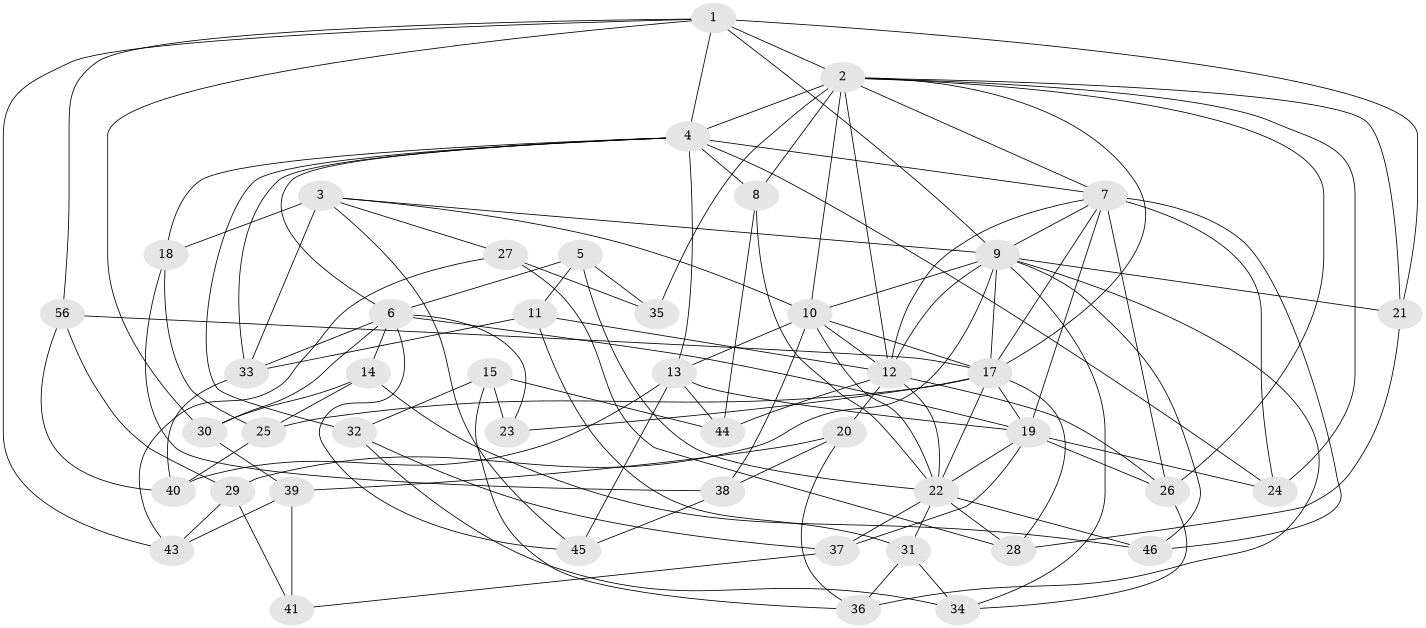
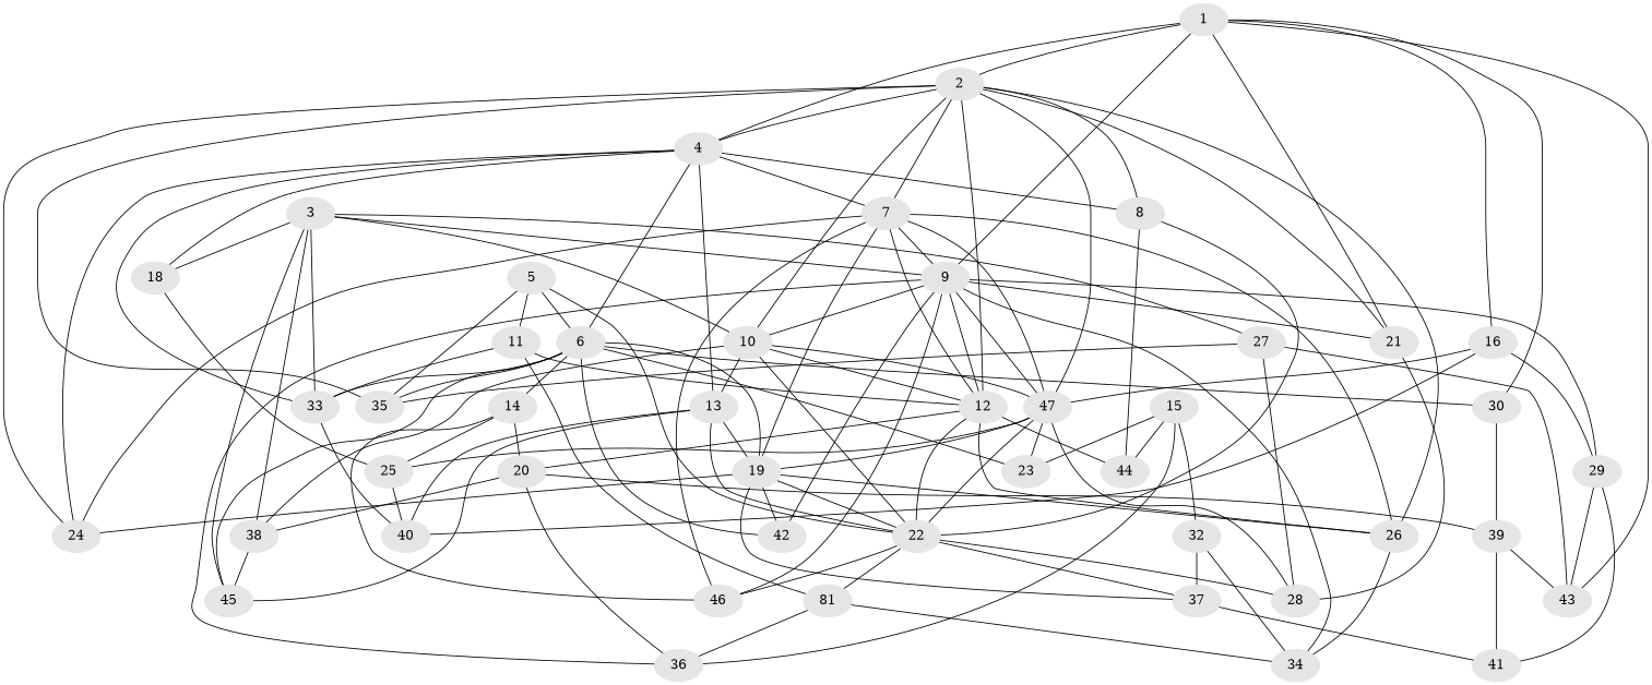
  graph {
    node [color=gray90 style=filled]
    edge [weight=1.0]
    1
    2
    4
    9
-   16 [label=56]
+   16
    21
    30
    43
    7
    8
    10
    12
-   17
+   17 [label=47]
    24
    26
    35
    18
    33
    6
    13
    32
+   42
    46
    29
    34
    36
    40
    28
    39
    19
    22
    44
    38
    20
    23
    25
    3
    27
    45
    14
    37
    5
    11
-   31
+   31 [label=81]
    41
    15
    1 -- 2 [weight=2.0]
    1 -- 4
    1 -- 9
    1 -- 16
    1 -- 21
    1 -- 30
    1 -- 43
    2 -- 4
    2 -- 21
    2 -- 7
    2 -- 8
    2 -- 10
    2 -- 12
    2 -- 17
    2 -- 24
    2 -- 26
    2 -- 35
    4 -- 7
    4 -- 8
    4 -- 24
    4 -- 18
    4 -- 33
    4 -- 6
    4 -- 13
-   4 -- 32
    9 -- 21
    9 -- 10
    9 -- 12
    9 -- 17
+   9 -- 42
    9 -- 46
    9 -- 29
    9 -- 34
    9 -- 36
    16 -- 17
    16 -- 29
    16 -- 40
    21 -- 28
    30 -- 39
    7 -- 9
    7 -- 12 [weight=2.0]
    7 -- 17
    7 -- 24
    7 -- 26 [weight=2.0]
    7 -- 46
    7 -- 19 [weight=2.0]
    8 -- 22
    8 -- 44
    10 -- 12
    10 -- 17
    10 -- 13
    10 -- 22
    10 -- 38
    12 -- 26
    12 -- 22
    12 -- 44
    12 -- 20
    17 -- 28
    17 -- 19
    17 -- 22
    17 -- 23
    17 -- 25
    26 -- 34
    18 -- 25
    33 -- 40
    6 -- 30
+   6 -- 35
    6 -- 33 [weight=2.0]
+   6 -- 42
    6 -- 19
    6 -- 23 [weight=2.0]
    6 -- 45
    6 -- 14
    13 -- 40
    13 -- 19
-   13 -- 44
+   13 -- 22
    13 -- 45
    32 -- 34
    32 -- 37
    29 -- 43
    29 -- 41
    39 -- 43
    39 -- 41
    19 -- 24
    19 -- 26
+   19 -- 42 [weight=2.0]
    19 -- 22
    19 -- 37
    22 -- 46
    22 -- 28
    22 -- 37
    22 -- 31
    38 -- 45
    20 -- 36
    20 -- 39
    20 -- 38
    25 -- 40
    3 -- 9
    3 -- 10
    3 -- 18 [weight=2.0]
    3 -- 33 [weight=3.0]
-   18 -- 38
+   3 -- 38
    3 -- 27
    3 -- 45
    27 -- 43
    27 -- 35
    27 -- 28
-   14 -- 30
+   14 -- 20
    14 -- 46
    14 -- 25
    37 -- 41
    5 -- 35
    5 -- 6
    5 -- 22
    5 -- 11
    11 -- 12
    11 -- 33
    11 -- 31
    31 -- 34
    31 -- 36
    15 -- 32
    15 -- 36
    15 -- 44
    15 -- 23
  }
